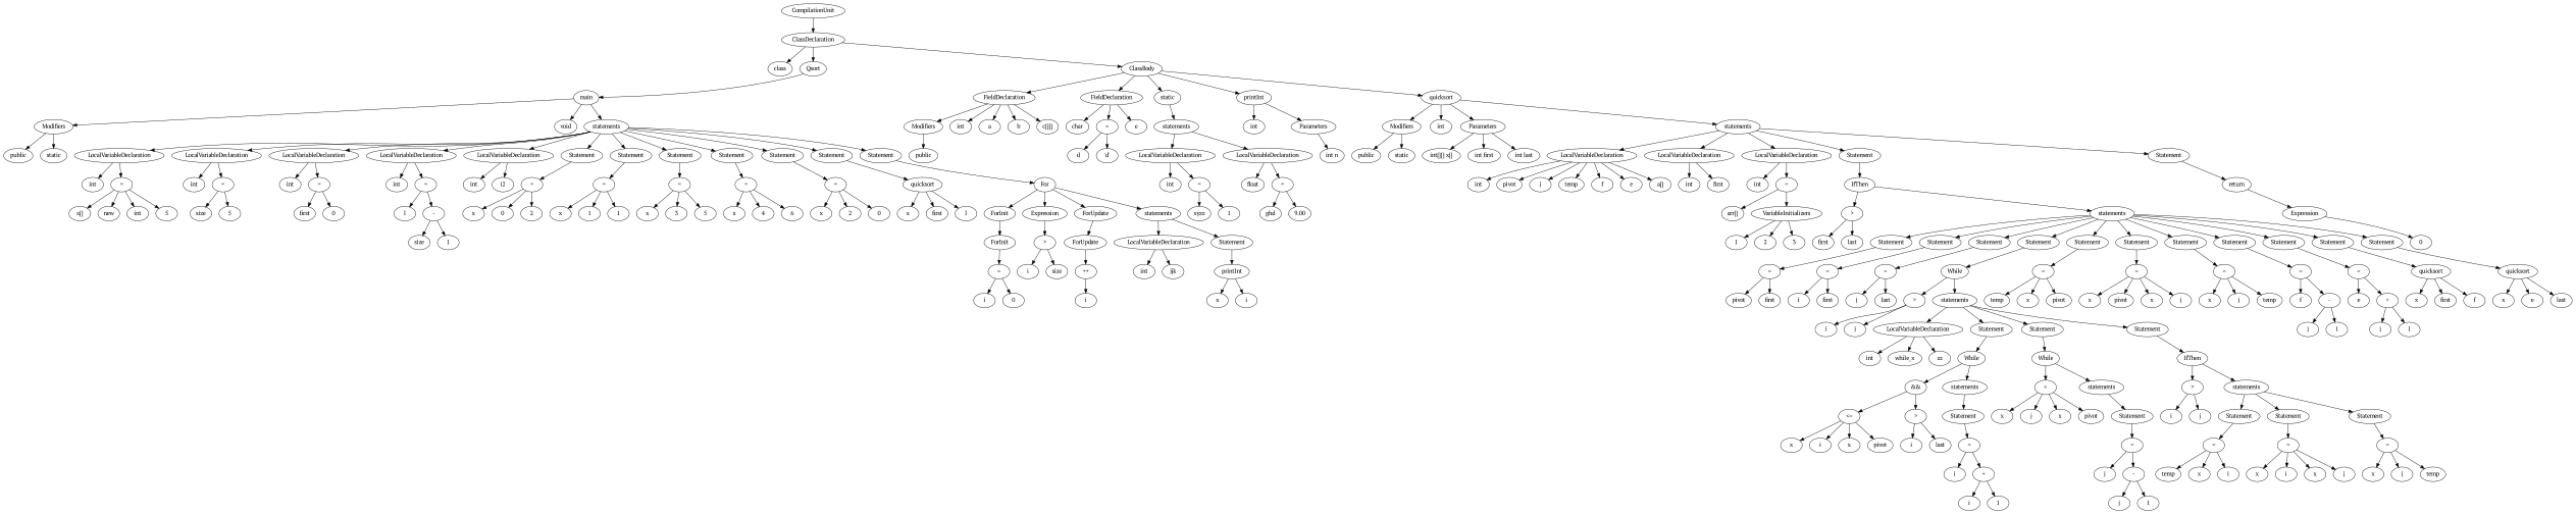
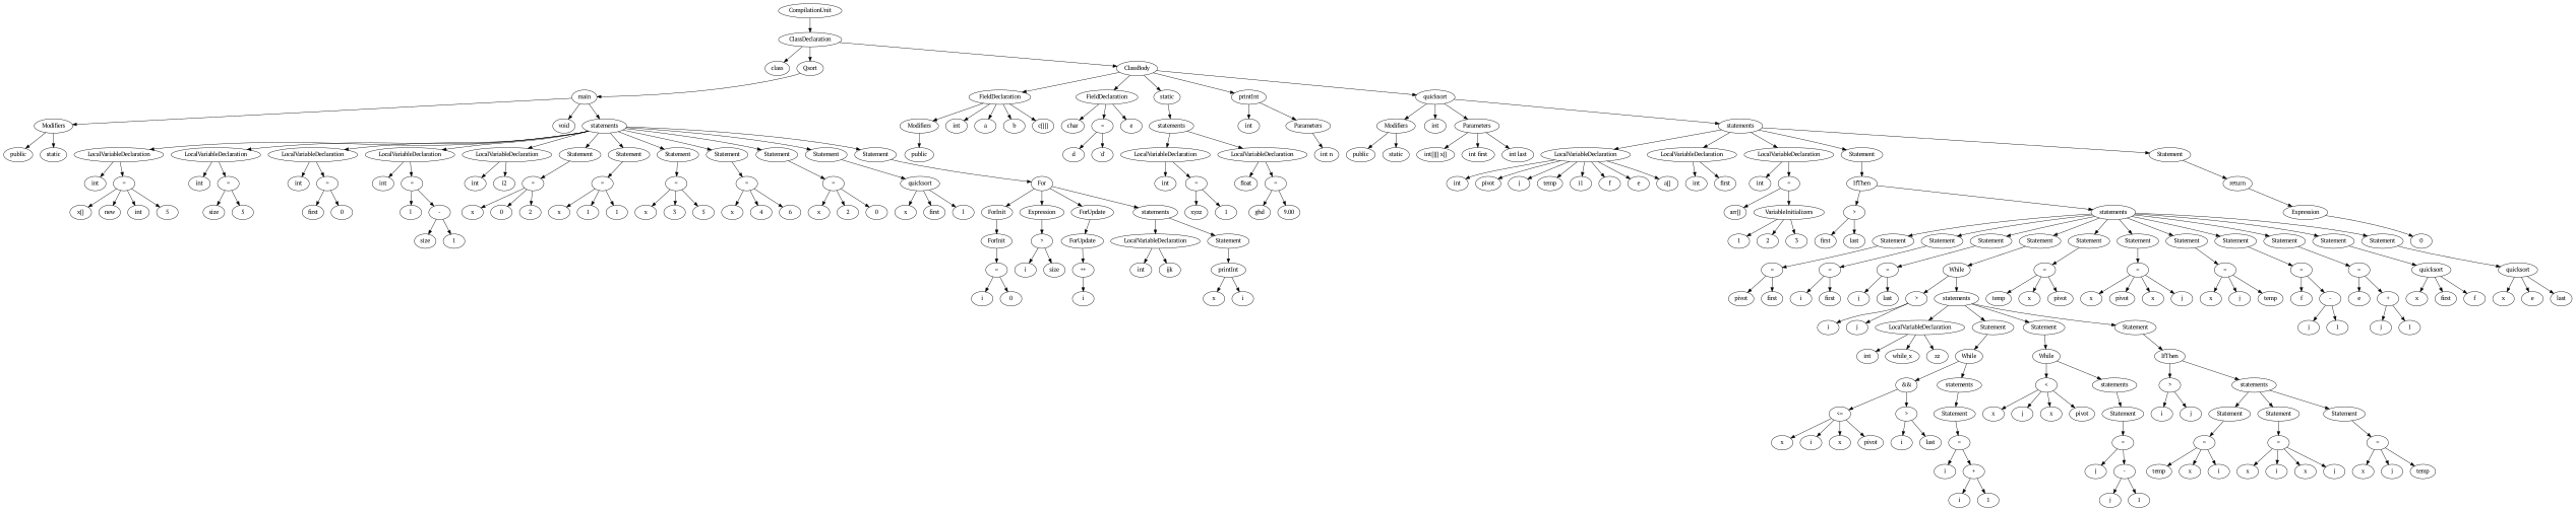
  digraph {
    fontname="PT Serif"
    node [fontname="PT Serif"]
    edge [fontname="PT Serif"]
    n1 [label=CompilationUnit]
    n2 [label=ClassDeclaration]
    n3 [label=class]
    n4 [label=Qsort]
    n5 [label=ClassBody]
    n6 [label=main]
    n7 [label=FieldDeclaration]
    n8 [label=FieldDeclaration]
    n9 [label=static]
    n10 [label=printInt]
    n11 [label=quicksort]
    n12 [label=Modifiers]
    n13 [label=int]
    n14 [label=a]
    n15 [label=b]
    n16 [label="c[][]"]
    n17 [label=char]
    n18 [label="="]
    n19 [label=e]
    n20 [label=statements]
    n21 [label=int]
    n22 [label=Parameters]
    n23 [label=Modifiers]
    n24 [label=int]
    n25 [label=Parameters]
    n26 [label=statements]
    n27 [label=Modifiers]
    n28 [label=void]
    n29 [label=statements]
    n30 [label=public]
    n31 [label=d]
    n32 [label="'d'"]
    n33 [label=LocalVariableDeclaration]
    n34 [label=LocalVariableDeclaration]
    n35 [label="int n"]
    n36 [label=public]
    n37 [label=static]
    n38 [label="int[][] x[]"]
    n39 [label="int first"]
    n40 [label="int last"]
    n41 [label=LocalVariableDeclaration]
    n42 [label=LocalVariableDeclaration]
    n43 [label=LocalVariableDeclaration]
    n44 [label=Statement]
    n45 [label=Statement]
    n46 [label=public]
    n47 [label=static]
    n48 [label=LocalVariableDeclaration]
    n49 [label=LocalVariableDeclaration]
    n50 [label=LocalVariableDeclaration]
    n51 [label=LocalVariableDeclaration]
    n52 [label=LocalVariableDeclaration]
    n53 [label=Statement]
    n54 [label=Statement]
    n55 [label=Statement]
    n56 [label=Statement]
    n57 [label=Statement]
    n58 [label=Statement]
    n59 [label=Statement]
    n60 [label=int]
    n61 [label="="]
    n62 [label=float]
    n63 [label="="]
    n64 [label=int]
    n65 [label=pivot]
    n66 [label=j]
    n67 [label=temp]
+   n68 [label=i1]
    n69 [label=f]
    n70 [label=e]
    n71 [label="a[]"]
    n72 [label=int]
    n73 [label=first]
    n74 [label=int]
    n75 [label="="]
    n76 [label=IfThen]
    n77 [label=return]
    n78 [label=int]
    n79 [label="="]
    n80 [label=int]
    n81 [label="="]
    n82 [label=int]
    n83 [label="="]
    n84 [label=int]
    n85 [label="="]
    n86 [label=int]
    n87 [label=i2]
    n88 [label="="]
    n89 [label="="]
    n90 [label="="]
    n91 [label="="]
    n92 [label="="]
    n93 [label=quicksort]
    n94 [label=For]
    n95 [label=xyzz]
    n96 [label=1]
    n97 [label=ghd]
    n98 [label=9.00]
    n99 [label="arr[]"]
    n100 [label=VariableInitializers]
    n101 [label=">"]
    n102 [label=statements]
    n103 [label=Expression]
    n104 [label="x[]"]
    n105 [label=new]
    n106 [label=int]
    n107 [label=5]
    n108 [label=size]
    n109 [label=5]
    n110 [label=first]
    n111 [label=0]
    n112 [label=l]
    n113 [label="-"]
    n114 [label=x]
    n115 [label=0]
    n116 [label=2]
    n117 [label=x]
    n118 [label=1]
    n119 [label=1]
    n120 [label=x]
    n121 [label=3]
    n122 [label=5]
    n123 [label=x]
    n124 [label=4]
    n125 [label=6]
    n126 [label=x]
    n127 [label=2]
    n128 [label=0]
    n129 [label=x]
    n130 [label=first]
    n131 [label=l]
    n132 [label=ForInit]
    n133 [label=Expression]
    n134 [label=ForUpdate]
    n135 [label=statements]
    n136 [label=1]
    n137 [label=2]
    n138 [label=3]
    n139 [label=first]
    n140 [label=last]
    n141 [label=Statement]
    n142 [label=Statement]
    n143 [label=Statement]
    n144 [label=Statement]
    n145 [label=Statement]
    n146 [label=Statement]
    n147 [label=Statement]
    n148 [label=Statement]
    n149 [label=Statement]
    n150 [label=Statement]
    n151 [label=Statement]
    n152 [label=0]
    n153 [label=size]
    n154 [label=1]
    n155 [label=ForInit]
    n156 [label=">"]
    n157 [label=ForUpdate]
    n158 [label=LocalVariableDeclaration]
    n159 [label=Statement]
    n160 [label="="]
    n161 [label="="]
    n162 [label="="]
    n163 [label=While]
    n164 [label="="]
    n165 [label="="]
    n166 [label="="]
    n167 [label="="]
    n168 [label="="]
    n169 [label=quicksort]
    n170 [label=quicksort]
    n171 [label="="]
    n172 [label=i]
    n173 [label=size]
    n174 [label="++"]
    n175 [label=int]
    n176 [label=jjk]
    n177 [label=printInt]
    n178 [label=pivot]
    n179 [label=first]
    n180 [label=i]
    n181 [label=first]
    n182 [label=j]
    n183 [label=last]
    n184 [label=">"]
    n185 [label=statements]
    n186 [label=temp]
    n187 [label=x]
    n188 [label=pivot]
    n189 [label=x]
    n190 [label=pivot]
    n191 [label=x]
    n192 [label=j]
    n193 [label=x]
    n194 [label=j]
    n195 [label=temp]
    n196 [label=f]
    n197 [label="-"]
    n198 [label=e]
    n199 [label="+"]
    n200 [label=x]
    n201 [label=first]
    n202 [label=f]
    n203 [label=x]
    n204 [label=e]
    n205 [label=last]
    n206 [label=i]
    n207 [label=0]
    n208 [label=i]
    n209 [label=x]
    n210 [label=i]
    n211 [label=i]
    n212 [label=j]
    n213 [label=LocalVariableDeclaration]
    n214 [label=Statement]
    n215 [label=Statement]
    n216 [label=Statement]
    n217 [label=j]
    n218 [label=1]
    n219 [label=j]
    n220 [label=1]
    n221 [label=int]
    n222 [label=while_x]
    n223 [label=zz]
    n224 [label=While]
    n225 [label=While]
    n226 [label=IfThen]
    n227 [label="&&"]
    n228 [label=statements]
    n229 [label="<"]
    n230 [label=statements]
    n231 [label=">"]
    n232 [label=statements]
    n233 [label="<="]
    n234 [label=">"]
    n235 [label=Statement]
    n236 [label=x]
    n237 [label=j]
    n238 [label=x]
    n239 [label=pivot]
    n240 [label=Statement]
    n241 [label=i]
    n242 [label=j]
    n243 [label=Statement]
    n244 [label=Statement]
    n245 [label=Statement]
    n246 [label=x]
    n247 [label=i]
    n248 [label=x]
    n249 [label=pivot]
    n250 [label=i]
    n251 [label=last]
    n252 [label="="]
    n253 [label="="]
    n254 [label="="]
    n255 [label="="]
    n256 [label="="]
    n257 [label=i]
    n258 [label="+"]
    n259 [label=j]
    n260 [label="-"]
    n261 [label=temp]
    n262 [label=x]
    n263 [label=i]
    n264 [label=x]
    n265 [label=i]
    n266 [label=x]
    n267 [label=j]
    n268 [label=x]
    n269 [label=j]
    n270 [label=temp]
    n271 [label=i]
    n272 [label=1]
    n273 [label=j]
    n274 [label=1]
    n1 -> n2
    n2 -> n3
    n2 -> n4
    n2 -> n5
    n4 -> n6
    n5 -> n7
    n5 -> n8
    n5 -> n9
    n5 -> n10
    n5 -> n11
    n6 -> n27
    n6 -> n28
    n6 -> n29
    n7 -> n12
    n7 -> n13
    n7 -> n14
    n7 -> n15
    n7 -> n16
    n8 -> n17
    n8 -> n18
    n8 -> n19
    n9 -> n20
    n10 -> n21
    n10 -> n22
    n11 -> n23
    n11 -> n24
    n11 -> n25
    n11 -> n26
    n12 -> n30
    n18 -> n31
    n18 -> n32
    n20 -> n33
    n20 -> n34
    n22 -> n35
    n23 -> n36
    n23 -> n37
    n25 -> n38
    n25 -> n39
    n25 -> n40
    n26 -> n41
    n26 -> n42
    n26 -> n43
    n26 -> n44
    n26 -> n45
    n27 -> n46
    n27 -> n47
    n29 -> n48
    n29 -> n49
    n29 -> n50
    n29 -> n51
    n29 -> n52
    n29 -> n53
    n29 -> n54
    n29 -> n55
    n29 -> n56
    n29 -> n57
    n29 -> n58
    n29 -> n59
    n33 -> n60
    n33 -> n61
    n34 -> n62
    n34 -> n63
    n41 -> n64
    n41 -> n65
    n41 -> n66
    n41 -> n67
+   n41 -> n68
    n41 -> n69
    n41 -> n70
    n41 -> n71
    n42 -> n72
    n42 -> n73
    n43 -> n74
    n43 -> n75
    n44 -> n76
    n45 -> n77
    n48 -> n78
    n48 -> n79
    n49 -> n80
    n49 -> n81
    n50 -> n82
    n50 -> n83
    n51 -> n84
    n51 -> n85
    n52 -> n86
    n52 -> n87
    n53 -> n88
    n54 -> n89
    n55 -> n90
    n56 -> n91
    n57 -> n92
    n58 -> n93
    n59 -> n94
    n61 -> n95
    n61 -> n96
    n63 -> n97
    n63 -> n98
    n75 -> n99
    n75 -> n100
    n76 -> n101
    n76 -> n102
    n77 -> n103
    n79 -> n104
    n79 -> n105
    n79 -> n106
    n79 -> n107
    n81 -> n108
    n81 -> n109
    n83 -> n110
    n83 -> n111
    n85 -> n112
    n85 -> n113
    n88 -> n114
    n88 -> n115
    n88 -> n116
    n89 -> n117
    n89 -> n118
    n89 -> n119
    n90 -> n120
    n90 -> n121
    n90 -> n122
    n91 -> n123
    n91 -> n124
    n91 -> n125
    n92 -> n126
    n92 -> n127
    n92 -> n128
    n93 -> n129
    n93 -> n130
    n93 -> n131
    n94 -> n132
    n94 -> n133
    n94 -> n134
    n94 -> n135
    n100 -> n136
    n100 -> n137
    n100 -> n138
    n101 -> n139
    n101 -> n140
    n102 -> n141
    n102 -> n142
    n102 -> n143
    n102 -> n144
    n102 -> n145
    n102 -> n146
    n102 -> n147
    n102 -> n148
    n102 -> n149
    n102 -> n150
    n102 -> n151
    n103 -> n152
    n113 -> n153
    n113 -> n154
    n132 -> n155
    n133 -> n156
    n134 -> n157
    n135 -> n158
    n135 -> n159
    n141 -> n160
    n142 -> n161
    n143 -> n162
    n144 -> n163
    n145 -> n164
    n146 -> n165
    n147 -> n166
    n148 -> n167
    n149 -> n168
    n150 -> n169
    n151 -> n170
    n155 -> n171
    n156 -> n172
    n156 -> n173
    n157 -> n174
    n158 -> n175
    n158 -> n176
    n159 -> n177
    n160 -> n178
    n160 -> n179
    n161 -> n180
    n161 -> n181
    n162 -> n182
    n162 -> n183
    n163 -> n184
    n163 -> n185
    n164 -> n186
    n164 -> n187
    n164 -> n188
    n165 -> n189
    n165 -> n190
    n165 -> n191
    n165 -> n192
    n166 -> n193
    n166 -> n194
    n166 -> n195
    n167 -> n196
    n167 -> n197
    n168 -> n198
    n168 -> n199
    n169 -> n200
    n169 -> n201
    n169 -> n202
    n170 -> n203
    n170 -> n204
    n170 -> n205
    n171 -> n206
    n171 -> n207
    n174 -> n208
    n177 -> n209
    n177 -> n210
    n184 -> n211
    n184 -> n212
    n185 -> n213
    n185 -> n214
    n185 -> n215
    n185 -> n216
    n197 -> n217
    n197 -> n218
    n199 -> n219
    n199 -> n220
    n213 -> n221
    n213 -> n222
    n213 -> n223
    n214 -> n224
    n215 -> n225
    n216 -> n226
    n224 -> n227
    n224 -> n228
    n225 -> n229
    n225 -> n230
    n226 -> n231
    n226 -> n232
    n227 -> n233
    n227 -> n234
    n228 -> n235
    n229 -> n236
    n229 -> n237
    n229 -> n238
    n229 -> n239
    n230 -> n240
    n231 -> n241
    n231 -> n242
    n232 -> n243
    n232 -> n244
    n232 -> n245
    n233 -> n246
    n233 -> n247
    n233 -> n248
    n233 -> n249
    n234 -> n250
    n234 -> n251
    n235 -> n252
    n240 -> n253
    n243 -> n254
    n244 -> n255
    n245 -> n256
    n252 -> n257
    n252 -> n258
    n253 -> n259
    n253 -> n260
    n254 -> n261
    n254 -> n262
    n254 -> n263
    n255 -> n264
    n255 -> n265
    n255 -> n266
    n255 -> n267
    n256 -> n268
    n256 -> n269
    n256 -> n270
    n258 -> n271
    n258 -> n272
    n260 -> n273
    n260 -> n274
  }
